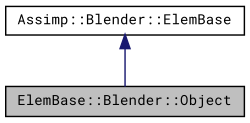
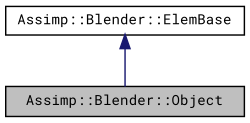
  digraph {
    fontname="Roboto Mono"
    node [color=black fontname="Roboto Mono" fontsize=10 shape=record style=filled]
-   n1 [fillcolor=grey75 fontcolor=black height=0.2 label="ElemBase::Blender::Object" width=0.4]
+   n1 [fillcolor=grey75 fontcolor=black height=0.2 label="Assimp::Blender::Object" width=0.4]
    n2 [fillcolor=white height=0.2 label="Assimp::Blender::ElemBase" width=0.4]
    n2 -> n1 [color=midnightblue dir=back fontname="Roboto Mono" fontsize=10 labelfontname=Helvetica labelfontsize=10 style=solid]
  }
